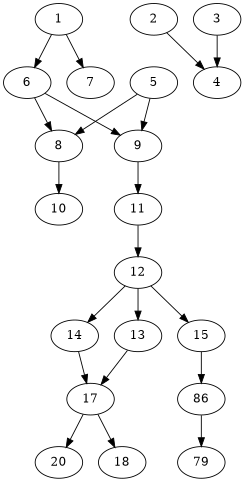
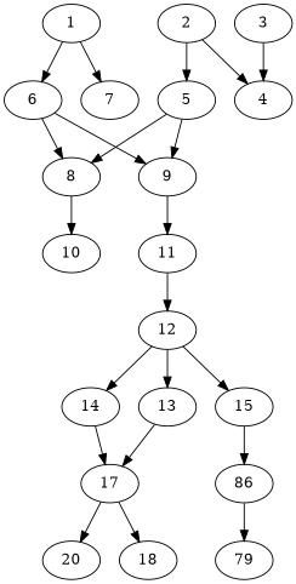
  digraph {
    node [alpha=0.02]
    1 [alpha=0.12 expect_size=15077376]
    6 [expect_size=29412352]
    7 [alpha=0.14 expect_size=50568192]
    8 [alpha=0.09 expect_size=21752832]
    9 [alpha=0.19 expect_size=18231296]
    10 [alpha=0.08 expect_size=25516032]
    11 [alpha=0.09 expect_size=20959232]
    2 [alpha=0.05 expect_size=41915392]
    4 [alpha=0.04 expect_size=32241664]
    5 [alpha=0.15 expect_size=26776576]
    3 [alpha=0.07 expect_size=15178752]
    12 [alpha=0.15 expect_size=49362944]
    13 [alpha=0.05 expect_size=14109696]
    14 [alpha=0.17 expect_size=30311424]
    15 [alpha=0.18 expect_size=40157184]
    17 [alpha=0.03 expect_size=34944000]
    n17 [alpha=0.18 expect_size=29464576 label=86]
    18 [alpha=0.20 expect_size=19842048]
    20 [alpha=0.19 expect_size=36706304]
    n20 [expect_size=40073216 label=79]
    1 -> 6
    1 -> 7
    6 -> 8
    6 -> 9
    8 -> 10
    9 -> 11
    11 -> 12
    2 -> 4
+   2 -> 5
    5 -> 8
    5 -> 9
    3 -> 4
    12 -> 13
    12 -> 14
    12 -> 15
    13 -> 17
    14 -> 17
    15 -> n17
    17 -> 18
    17 -> 20
    n17 -> n20
  }
